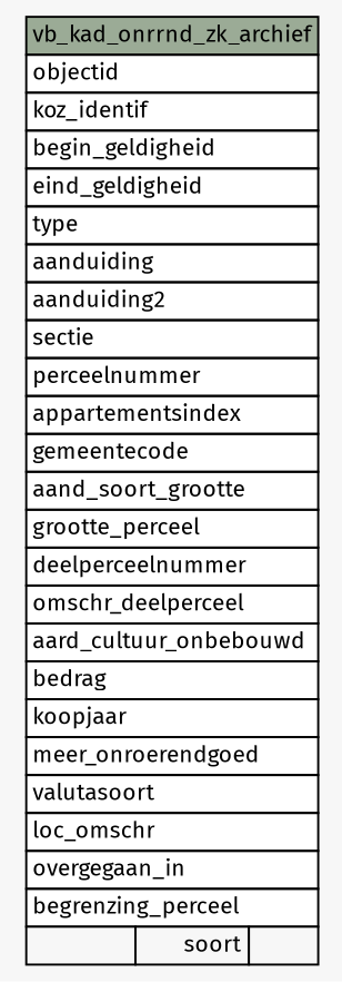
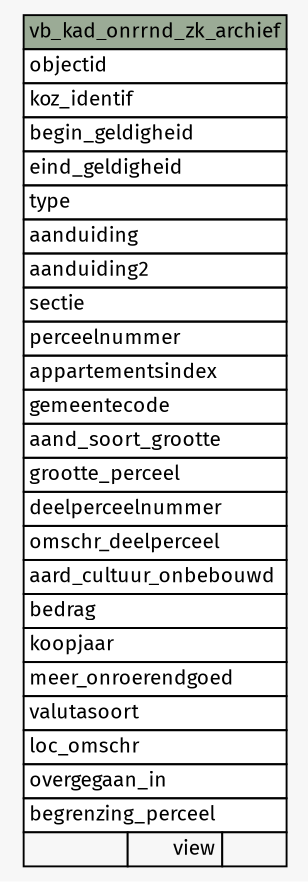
  digraph {
    bgcolor="#f7f7f7"
    fontname="Fira Sans"
    fontsize=11
    nodesep=0.18
    rankdir=TB
    ranksep=0.46
-   n1 [fontname="Fira Sans" fontsize=11 label=<     <TABLE BORDER="0" CELLBORDER="1" CELLSPACING="0" BGCOLOR="#ffffff">       <TR><TD COLSPAN="3" BGCOLOR="#9bab96" ALIGN="CENTER">vb_kad_onrrnd_zk_archief</TD></TR>       <TR><TD PORT="objectid" COLSPAN="3" ALIGN="LEFT">objectid</TD></TR>       <TR><TD PORT="koz_identif" COLSPAN="3" ALIGN="LEFT">koz_identif</TD></TR>       <TR><TD PORT="begin_geldigheid" COLSPAN="3" ALIGN="LEFT">begin_geldigheid</TD></TR>       <TR><TD PORT="eind_geldigheid" COLSPAN="3" ALIGN="LEFT">eind_geldigheid</TD></TR>       <TR><TD PORT="type" COLSPAN="3" ALIGN="LEFT">type</TD></TR>       <TR><TD PORT="aanduiding" COLSPAN="3" ALIGN="LEFT">aanduiding</TD></TR>       <TR><TD PORT="aanduiding2" COLSPAN="3" ALIGN="LEFT">aanduiding2</TD></TR>       <TR><TD PORT="sectie" COLSPAN="3" ALIGN="LEFT">sectie</TD></TR>       <TR><TD PORT="perceelnummer" COLSPAN="3" ALIGN="LEFT">perceelnummer</TD></TR>       <TR><TD PORT="appartementsindex" COLSPAN="3" ALIGN="LEFT">appartementsindex</TD></TR>       <TR><TD PORT="gemeentecode" COLSPAN="3" ALIGN="LEFT">gemeentecode</TD></TR>       <TR><TD PORT="aand_soort_grootte" COLSPAN="3" ALIGN="LEFT">aand_soort_grootte</TD></TR>       <TR><TD PORT="grootte_perceel" COLSPAN="3" ALIGN="LEFT">grootte_perceel</TD></TR>       <TR><TD PORT="deelperceelnummer" COLSPAN="3" ALIGN="LEFT">deelperceelnummer</TD></TR>       <TR><TD PORT="omschr_deelperceel" COLSPAN="3" ALIGN="LEFT">omschr_deelperceel</TD></TR>       <TR><TD PORT="aard_cultuur_onbebouwd" COLSPAN="3" ALIGN="LEFT">aard_cultuur_onbebouwd</TD></TR>       <TR><TD PORT="bedrag" COLSPAN="3" ALIGN="LEFT">bedrag</TD></TR>       <TR><TD PORT="koopjaar" COLSPAN="3" ALIGN="LEFT">koopjaar</TD></TR>       <TR><TD PORT="meer_onroerendgoed" COLSPAN="3" ALIGN="LEFT">meer_onroerendgoed</TD></TR>       <TR><TD PORT="valutasoort" COLSPAN="3" ALIGN="LEFT">valutasoort</TD></TR>       <TR><TD PORT="loc_omschr" COLSPAN="3" ALIGN="LEFT">loc_omschr</TD></TR>       <TR><TD PORT="overgegaan_in" COLSPAN="3" ALIGN="LEFT">overgegaan_in</TD></TR>       <TR><TD PORT="begrenzing_perceel" COLSPAN="3" ALIGN="LEFT">begrenzing_perceel</TD></TR>       <TR><TD ALIGN="LEFT" BGCOLOR="#f7f7f7">  </TD><TD ALIGN="RIGHT" BGCOLOR="#f7f7f7">soort</TD><TD ALIGN="RIGHT" BGCOLOR="#f7f7f7">  </TD></TR>     </TABLE>> shape=plaintext]
+   n1 [fontname="Fira Sans" fontsize=11 label=<     <TABLE BORDER="0" CELLBORDER="1" CELLSPACING="0" BGCOLOR="#ffffff">       <TR><TD COLSPAN="3" BGCOLOR="#9bab96" ALIGN="CENTER">vb_kad_onrrnd_zk_archief</TD></TR>       <TR><TD PORT="objectid" COLSPAN="3" ALIGN="LEFT">objectid</TD></TR>       <TR><TD PORT="koz_identif" COLSPAN="3" ALIGN="LEFT">koz_identif</TD></TR>       <TR><TD PORT="begin_geldigheid" COLSPAN="3" ALIGN="LEFT">begin_geldigheid</TD></TR>       <TR><TD PORT="eind_geldigheid" COLSPAN="3" ALIGN="LEFT">eind_geldigheid</TD></TR>       <TR><TD PORT="type" COLSPAN="3" ALIGN="LEFT">type</TD></TR>       <TR><TD PORT="aanduiding" COLSPAN="3" ALIGN="LEFT">aanduiding</TD></TR>       <TR><TD PORT="aanduiding2" COLSPAN="3" ALIGN="LEFT">aanduiding2</TD></TR>       <TR><TD PORT="sectie" COLSPAN="3" ALIGN="LEFT">sectie</TD></TR>       <TR><TD PORT="perceelnummer" COLSPAN="3" ALIGN="LEFT">perceelnummer</TD></TR>       <TR><TD PORT="appartementsindex" COLSPAN="3" ALIGN="LEFT">appartementsindex</TD></TR>       <TR><TD PORT="gemeentecode" COLSPAN="3" ALIGN="LEFT">gemeentecode</TD></TR>       <TR><TD PORT="aand_soort_grootte" COLSPAN="3" ALIGN="LEFT">aand_soort_grootte</TD></TR>       <TR><TD PORT="grootte_perceel" COLSPAN="3" ALIGN="LEFT">grootte_perceel</TD></TR>       <TR><TD PORT="deelperceelnummer" COLSPAN="3" ALIGN="LEFT">deelperceelnummer</TD></TR>       <TR><TD PORT="omschr_deelperceel" COLSPAN="3" ALIGN="LEFT">omschr_deelperceel</TD></TR>       <TR><TD PORT="aard_cultuur_onbebouwd" COLSPAN="3" ALIGN="LEFT">aard_cultuur_onbebouwd</TD></TR>       <TR><TD PORT="bedrag" COLSPAN="3" ALIGN="LEFT">bedrag</TD></TR>       <TR><TD PORT="koopjaar" COLSPAN="3" ALIGN="LEFT">koopjaar</TD></TR>       <TR><TD PORT="meer_onroerendgoed" COLSPAN="3" ALIGN="LEFT">meer_onroerendgoed</TD></TR>       <TR><TD PORT="valutasoort" COLSPAN="3" ALIGN="LEFT">valutasoort</TD></TR>       <TR><TD PORT="loc_omschr" COLSPAN="3" ALIGN="LEFT">loc_omschr</TD></TR>       <TR><TD PORT="overgegaan_in" COLSPAN="3" ALIGN="LEFT">overgegaan_in</TD></TR>       <TR><TD PORT="begrenzing_perceel" COLSPAN="3" ALIGN="LEFT">begrenzing_perceel</TD></TR>       <TR><TD ALIGN="LEFT" BGCOLOR="#f7f7f7">  </TD><TD ALIGN="RIGHT" BGCOLOR="#f7f7f7">view</TD><TD ALIGN="RIGHT" BGCOLOR="#f7f7f7">  </TD></TR>     </TABLE>> shape=plaintext]
  }
